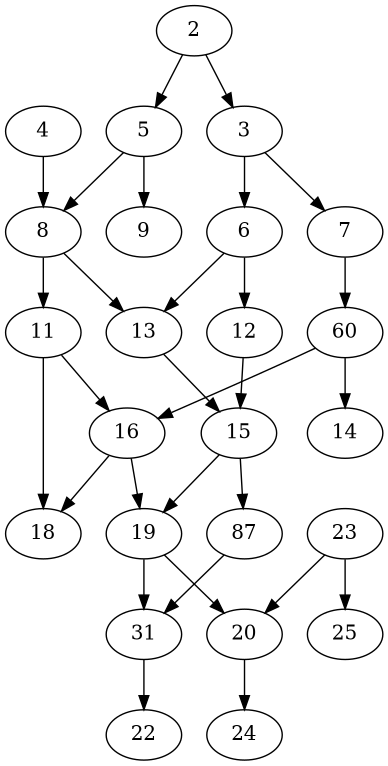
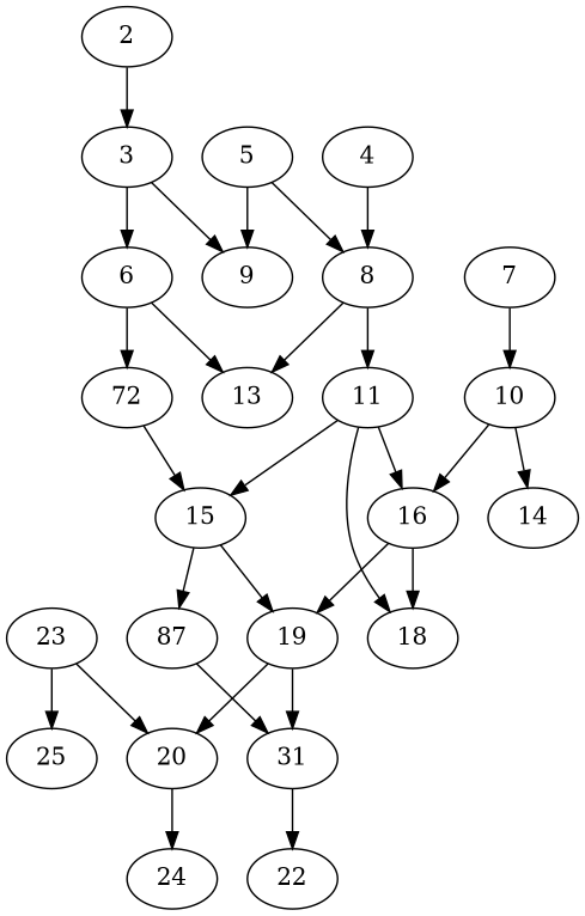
  digraph {
    node [alpha=0.10]
    4 [alpha=0.13 expect_size=41516032]
    8 [alpha=0.13 expect_size=9228288]
    13 [alpha=0.11 expect_size=44670976]
    11 [alpha=0.20 expect_size=43678720]
    2 [alpha=0.14 expect_size=44115968]
    3 [alpha=0.03 expect_size=28451840]
    5 [expect_size=30323712]
    6 [alpha=0.01 expect_size=50291712]
    7 [alpha=0.11 expect_size=26004480]
    9 [alpha=0.17 expect_size=5260288]
-   12 [alpha=0.18 expect_size=12052480]
-   10 [alpha=0.05 expect_size=26552320 label=60]
+   12 [alpha=0.18 expect_size=12052480 label=72]
+   10 [alpha=0.05 expect_size=26552320]
    15 [alpha=0.14 expect_size=35470336]
    14 [alpha=0.03 expect_size=52245504]
    16 [alpha=0.17 expect_size=12608512]
    18 [alpha=0.20 expect_size=40611840]
    19 [alpha=0.18 expect_size=25121792]
    n18 [alpha=0.18 expect_size=13941760 label=87]
    n19 [alpha=0.04 expect_size=28617728 label=31]
    20 [alpha=0.17 expect_size=17415168]
    22 [alpha=0.08 expect_size=27939840]
    24 [expect_size=51356672]
    23 [alpha=0.01 expect_size=24328192]
    25 [expect_size=11368448]
    4 -> 8
    8 -> 13
    8 -> 11
-   13 -> 15
+   11 -> 15
    11 -> 16
    11 -> 18
    2 -> 3
-   2 -> 5
    3 -> 6
-   3 -> 7
+   3 -> 9
    5 -> 8
    5 -> 9
    6 -> 13
    6 -> 12
    7 -> 10
    12 -> 15
    10 -> 14
    10 -> 16
    15 -> 19
    15 -> n18
    16 -> 18
    16 -> 19
    19 -> n19
    19 -> 20
    n18 -> n19
    n19 -> 22
    20 -> 24
    23 -> 20
    23 -> 25
  }
